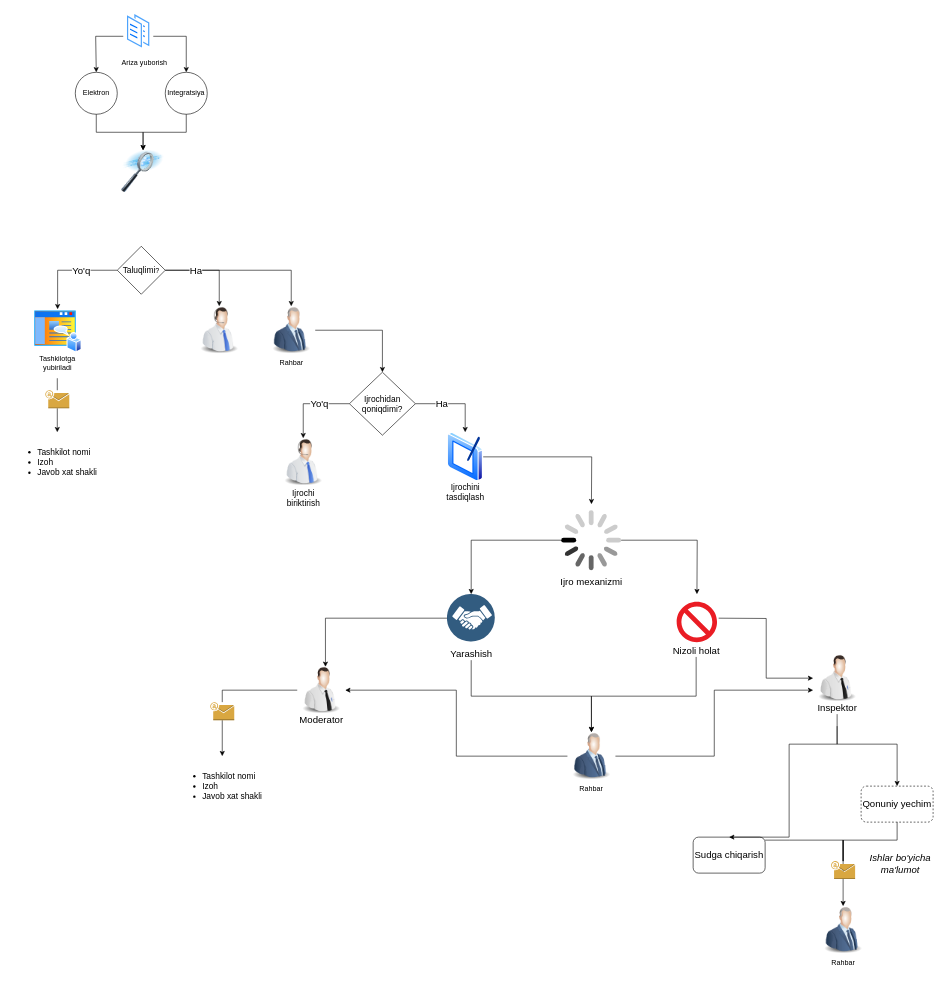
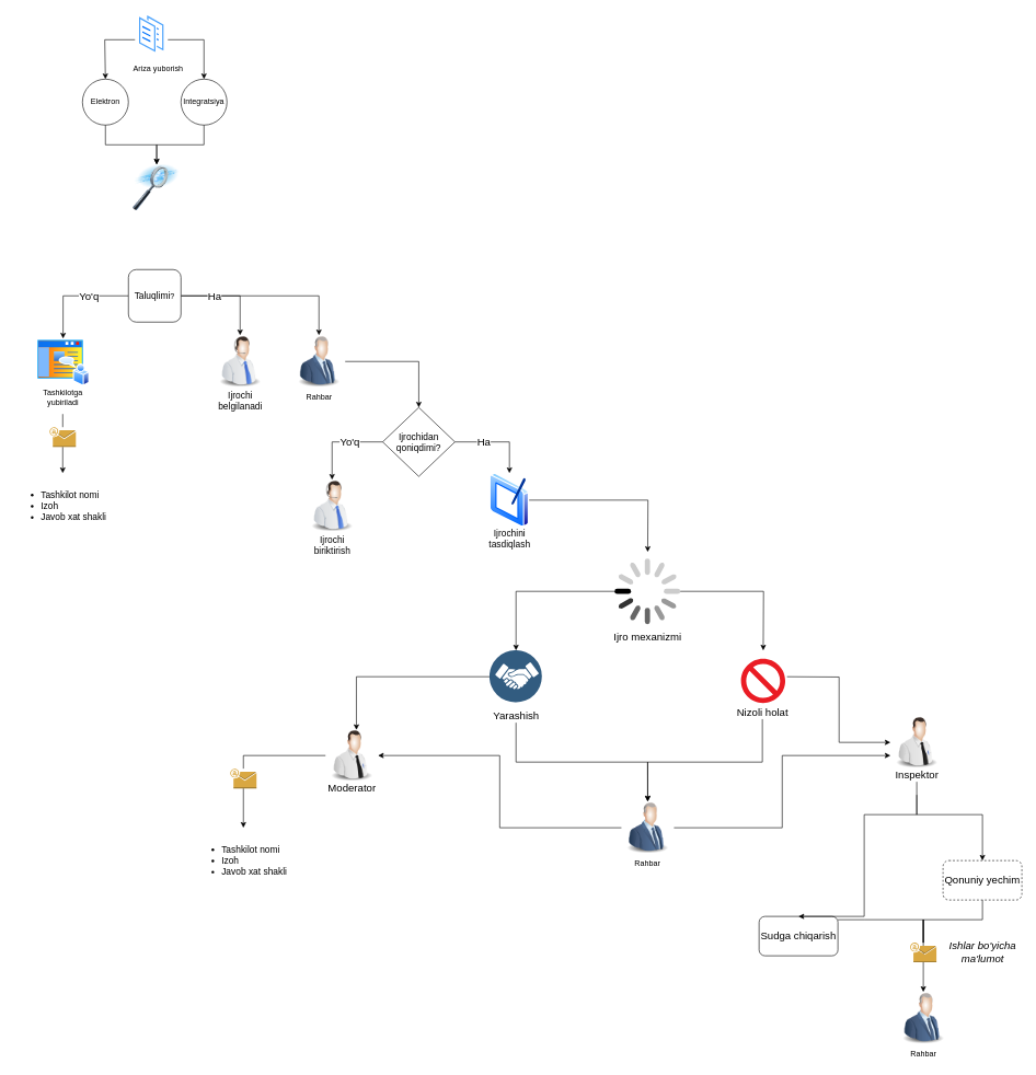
  <mxCell id="0" />
  <mxCell id="1" parent="0" />
  <mxCell id="2" value="" style="group" vertex="1" connectable="0" parent="1"><mxGeometry x="175" y="20" width="120" height="100" as="geometry" /></mxCell>
  <mxCell id="3" value="" style="aspect=fixed;perimeter=ellipsePerimeter;html=1;align=center;shadow=0;dashed=0;spacingTop=3;image;image=img/lib/active_directory/documents.svg;" vertex="1" parent="2"><mxGeometry x="34.667" width="41.25" height="62.5" as="geometry" /></mxCell>
  <mxCell id="4" value="Ariza yuborish" style="text;html=1;align=center;verticalAlign=middle;resizable=0;points=[];autosize=1;strokeColor=none;fillColor=none;" vertex="1" parent="2"><mxGeometry x="20" y="75" width="90" height="20" as="geometry" /></mxCell>
  <mxCell id="5" value="" style="group" vertex="1" connectable="0" parent="1"><mxGeometry x="125" y="120" width="220" height="70" as="geometry" /></mxCell>
  <mxCell id="6" value="Elektron" style="ellipse;whiteSpace=wrap;html=1;" vertex="1" parent="5"><mxGeometry width="70" height="70" as="geometry" /></mxCell>
  <mxCell id="7" value="Integratsiya" style="ellipse;whiteSpace=wrap;html=1;" vertex="1" parent="5"><mxGeometry x="150" width="70" height="70" as="geometry" /></mxCell>
  <mxCell id="8" style="edgeStyle=orthogonalEdgeStyle;rounded=0;orthogonalLoop=1;jettySize=auto;html=1;entryX=0.5;entryY=0;entryDx=0;entryDy=0;" edge="1" parent="1" target="6"><mxGeometry relative="1" as="geometry"><mxPoint x="205" y="60" as="sourcePoint" /><Array as="points"><mxPoint x="205" y="60" /><mxPoint x="159" y="60" /></Array></mxGeometry></mxCell>
  <mxCell id="9" style="edgeStyle=orthogonalEdgeStyle;rounded=0;orthogonalLoop=1;jettySize=auto;html=1;entryX=0.5;entryY=0;entryDx=0;entryDy=0;" edge="1" parent="1" target="7"><mxGeometry relative="1" as="geometry"><mxPoint x="315" y="130" as="targetPoint" /><mxPoint x="255" y="60" as="sourcePoint" /><Array as="points"><mxPoint x="310" y="60" /></Array></mxGeometry></mxCell>
  <mxCell id="10" value="" style="group" vertex="1" connectable="0" parent="1"><mxGeometry x="185" y="250" width="110" height="110" as="geometry" /></mxCell>
  <mxCell id="11" value="" style="image;html=1;image=img/lib/clip_art/computers/Data_Filtering_128x128.png" vertex="1" parent="10"><mxGeometry x="10" width="86" height="70" as="geometry" /></mxCell>
  <mxCell id="12" style="edgeStyle=orthogonalEdgeStyle;rounded=0;orthogonalLoop=1;jettySize=auto;html=1;entryX=0.5;entryY=0;entryDx=0;entryDy=0;" edge="1" parent="1" source="7" target="11"><mxGeometry relative="1" as="geometry"><Array as="points"><mxPoint x="310" y="220" /><mxPoint x="238" y="220" /></Array></mxGeometry></mxCell>
  <mxCell id="13" style="edgeStyle=orthogonalEdgeStyle;rounded=0;orthogonalLoop=1;jettySize=auto;html=1;entryX=0.5;entryY=0;entryDx=0;entryDy=0;" edge="1" parent="1" source="6" target="11"><mxGeometry relative="1" as="geometry"><Array as="points"><mxPoint x="160" y="220" /><mxPoint x="238" y="220" /></Array></mxGeometry></mxCell>
  <mxCell id="14" style="edgeStyle=orthogonalEdgeStyle;rounded=0;orthogonalLoop=1;jettySize=auto;html=1;entryX=0.5;entryY=0;entryDx=0;entryDy=0;" edge="1" parent="1" source="19" target="21"><mxGeometry relative="1" as="geometry" /></mxCell>
  <mxCell id="15" value="Yo'q" style="edgeLabel;html=1;align=center;verticalAlign=middle;resizable=0;points=[];fontSize=16;" vertex="1" connectable="0" parent="14"><mxGeometry x="0.404" y="1" relative="1" as="geometry"><mxPoint x="38" y="-16" as="offset" /></mxGeometry></mxCell>
  <mxCell id="16" style="edgeStyle=orthogonalEdgeStyle;rounded=0;orthogonalLoop=1;jettySize=auto;html=1;entryX=0.5;entryY=0;entryDx=0;entryDy=0;" edge="1" parent="1" source="19" target="24"><mxGeometry relative="1" as="geometry" /></mxCell>
  <mxCell id="17" style="edgeStyle=orthogonalEdgeStyle;rounded=0;orthogonalLoop=1;jettySize=auto;html=1;entryX=0.5;entryY=0;entryDx=0;entryDy=0;fontSize=14;" edge="1" parent="1" source="19" target="28"><mxGeometry relative="1" as="geometry" /></mxCell>
  <mxCell id="18" value="Ha" style="edgeLabel;html=1;align=center;verticalAlign=middle;resizable=0;points=[];fontSize=16;" vertex="1" connectable="0" parent="17"><mxGeometry x="-0.267" y="-3" relative="1" as="geometry"><mxPoint x="-5" y="-3" as="offset" /></mxGeometry></mxCell>
- <mxCell id="19" value="&lt;font style=&quot;font-size: 14px&quot;&gt;Taluqlimi&lt;/font&gt;?" style="rhombus;whiteSpace=wrap;html=1;" vertex="1" parent="1"><mxGeometry x="195" y="410" width="80" height="80" as="geometry" /></mxCell>
+ <mxCell id="19" value="&lt;font style=&quot;font-size: 14px&quot;&gt;Taluqlimi&lt;/font&gt;?" style="whiteSpace=wrap;html=1;rounded=1;" vertex="1" parent="1"><mxGeometry x="195" y="410" width="80" height="80" as="geometry" /></mxCell>
  <mxCell id="20" style="edgeStyle=orthogonalEdgeStyle;rounded=0;orthogonalLoop=1;jettySize=auto;html=1;entryX=0.5;entryY=0;entryDx=0;entryDy=0;fontSize=14;startArrow=none;" edge="1" parent="1" source="30" target="29"><mxGeometry relative="1" as="geometry"><mxPoint x="95" y="630" as="sourcePoint" /></mxGeometry></mxCell>
  <mxCell id="21" value="" style="aspect=fixed;perimeter=ellipsePerimeter;html=1;align=center;shadow=0;dashed=0;spacingTop=3;image;image=img/lib/active_directory/home_page.svg;" vertex="1" parent="1"><mxGeometry x="55" y="515" width="81.11" height="73" as="geometry" /></mxCell>
  <mxCell id="22" value="Tashkilotga &lt;br&gt;yubiriladi" style="text;html=1;align=center;verticalAlign=middle;resizable=0;points=[];autosize=1;strokeColor=none;fillColor=none;" vertex="1" parent="1"><mxGeometry x="55" y="590" width="80" height="30" as="geometry" /></mxCell>
  <mxCell id="23" value="" style="group" vertex="1" connectable="0" parent="1"><mxGeometry x="445" y="510" width="80" height="105" as="geometry" /></mxCell>
  <mxCell id="24" value="" style="image;html=1;image=img/lib/clip_art/people/Suit_Man_Blue_128x128.png" vertex="1" parent="23"><mxGeometry width="80" height="80" as="geometry" /></mxCell>
  <mxCell id="25" value="Rahbar" style="text;html=1;align=center;verticalAlign=middle;resizable=0;points=[];autosize=1;strokeColor=none;fillColor=none;" vertex="1" parent="23"><mxGeometry x="15" y="85" width="50" height="20" as="geometry" /></mxCell>
  <mxCell id="26" value="" style="group" vertex="1" connectable="0" parent="1"><mxGeometry x="325" y="510" width="80" height="120" as="geometry" /></mxCell>
+ <mxCell id="27" value="Ijrochi &lt;br&gt;belgilanadi" style="text;html=1;align=center;verticalAlign=middle;resizable=0;points=[];autosize=1;strokeColor=none;fillColor=none;fontSize=14;" vertex="1" parent="26"><mxGeometry y="80" width="80" height="40" as="geometry" /></mxCell>
  <mxCell id="28" value="" style="image;html=1;image=img/lib/clip_art/people/Telesales_Man_128x128.png;fontSize=14;" vertex="1" parent="26"><mxGeometry width="80" height="80" as="geometry" /></mxCell>
  <mxCell id="29" value="&lt;ul&gt;&lt;li&gt;Tashkilot nomi&lt;/li&gt;&lt;li&gt;&lt;span&gt;Izoh&lt;/span&gt;&lt;/li&gt;&lt;li&gt;&lt;span&gt;Javob xat shakli&lt;/span&gt;&lt;br&gt;&lt;/li&gt;&lt;/ul&gt;" style="text;strokeColor=none;fillColor=none;html=1;whiteSpace=wrap;verticalAlign=middle;overflow=hidden;fontSize=14;" vertex="1" parent="1"><mxGeometry x="20" y="720" width="150" height="100" as="geometry" /></mxCell>
  <mxCell id="30" value="" style="outlineConnect=0;dashed=0;verticalLabelPosition=bottom;verticalAlign=top;align=center;html=1;shape=mxgraph.aws3.email;fillColor=#D9A741;gradientColor=none;fontSize=14;" vertex="1" parent="1"><mxGeometry x="75" y="650" width="40" height="30" as="geometry" /></mxCell>
  <mxCell id="31" value="" style="edgeStyle=orthogonalEdgeStyle;rounded=0;orthogonalLoop=1;jettySize=auto;html=1;entryX=0.5;entryY=0;entryDx=0;entryDy=0;fontSize=14;endArrow=none;" edge="1" parent="1" target="30"><mxGeometry relative="1" as="geometry"><mxPoint x="95" y="630" as="sourcePoint" /><mxPoint x="95" y="720" as="targetPoint" /></mxGeometry></mxCell>
  <mxCell id="32" style="edgeStyle=orthogonalEdgeStyle;rounded=0;orthogonalLoop=1;jettySize=auto;html=1;entryX=0.5;entryY=0;entryDx=0;entryDy=0;fontSize=14;" edge="1" parent="1" source="36" target="41"><mxGeometry relative="1" as="geometry" /></mxCell>
  <mxCell id="33" value="Ha" style="edgeLabel;html=1;align=center;verticalAlign=middle;resizable=0;points=[];fontSize=16;" vertex="1" connectable="0" parent="32"><mxGeometry x="-0.556" y="-1" relative="1" as="geometry"><mxPoint x="14" y="-1" as="offset" /></mxGeometry></mxCell>
  <mxCell id="34" style="edgeStyle=orthogonalEdgeStyle;rounded=0;orthogonalLoop=1;jettySize=auto;html=1;entryX=0.5;entryY=0;entryDx=0;entryDy=0;fontSize=14;" edge="1" parent="1" source="36" target="39"><mxGeometry relative="1" as="geometry" /></mxCell>
  <mxCell id="35" value="Yo'q" style="edgeLabel;html=1;align=center;verticalAlign=middle;resizable=0;points=[];fontSize=16;" vertex="1" connectable="0" parent="34"><mxGeometry x="-0.242" relative="1" as="geometry"><mxPoint as="offset" /></mxGeometry></mxCell>
  <mxCell id="36" value="Ijrochidan qoniqdimi?" style="rhombus;whiteSpace=wrap;html=1;fontSize=14;" vertex="1" parent="1"><mxGeometry x="582" y="620" width="110" height="105" as="geometry" /></mxCell>
  <mxCell id="37" value="" style="group" vertex="1" connectable="0" parent="1"><mxGeometry x="465" y="730" width="80" height="120" as="geometry" /></mxCell>
  <mxCell id="38" value="Ijrochi &lt;br&gt;biriktirish" style="text;html=1;align=center;verticalAlign=middle;resizable=0;points=[];autosize=1;strokeColor=none;fillColor=none;fontSize=14;" vertex="1" parent="37"><mxGeometry x="5" y="80" width="70" height="40" as="geometry" /></mxCell>
  <mxCell id="39" value="" style="image;html=1;image=img/lib/clip_art/people/Telesales_Man_128x128.png;fontSize=14;" vertex="1" parent="37"><mxGeometry width="80" height="80" as="geometry" /></mxCell>
  <mxCell id="40" value="" style="group" vertex="1" connectable="0" parent="1"><mxGeometry x="735" y="720" width="80" height="120" as="geometry" /></mxCell>
  <mxCell id="41" value="" style="aspect=fixed;perimeter=ellipsePerimeter;html=1;align=center;shadow=0;dashed=0;spacingTop=3;image;image=img/lib/active_directory/tablet_pc.svg;fontSize=14;" vertex="1" parent="40"><mxGeometry x="10" width="60" height="82.19" as="geometry" /></mxCell>
  <mxCell id="42" value="Ijrochini&lt;br&gt;tasdiqlash" style="text;html=1;align=center;verticalAlign=middle;resizable=0;points=[];autosize=1;strokeColor=none;fillColor=none;fontSize=14;" vertex="1" parent="40"><mxGeometry y="80" width="80" height="40" as="geometry" /></mxCell>
  <mxCell id="43" style="edgeStyle=orthogonalEdgeStyle;rounded=0;orthogonalLoop=1;jettySize=auto;html=1;entryX=0.5;entryY=0;entryDx=0;entryDy=0;fontSize=14;" edge="1" parent="1" source="24" target="36"><mxGeometry relative="1" as="geometry" /></mxCell>
  <mxCell id="44" value="" style="group" vertex="1" connectable="0" parent="1"><mxGeometry x="925" y="840" width="120.88" height="150" as="geometry" /></mxCell>
  <mxCell id="45" value="Ijro mexanizmi&lt;br&gt;" style="text;html=1;align=center;verticalAlign=middle;resizable=0;points=[];autosize=1;strokeColor=none;fillColor=none;fontSize=16;" vertex="1" parent="44"><mxGeometry y="120" width="120" height="20" as="geometry" /></mxCell>
  <mxCell id="46" value="" style="html=1;verticalLabelPosition=bottom;labelBackgroundColor=#ffffff;verticalAlign=top;shadow=0;dashed=0;strokeWidth=2;shape=mxgraph.ios7.misc.loading_circle;fontSize=16;" vertex="1" parent="44"><mxGeometry x="10" y="10" width="100" height="100" as="geometry" /></mxCell>
  <mxCell id="47" style="edgeStyle=orthogonalEdgeStyle;rounded=0;orthogonalLoop=1;jettySize=auto;html=1;fontSize=16;" edge="1" parent="1" source="41"><mxGeometry relative="1" as="geometry"><mxPoint x="985.44" y="840" as="targetPoint" /></mxGeometry></mxCell>
  <mxCell id="48" value="" style="group" vertex="1" connectable="0" parent="1"><mxGeometry x="945.44" y="1220" width="80" height="105" as="geometry" /></mxCell>
  <mxCell id="49" value="" style="image;html=1;image=img/lib/clip_art/people/Suit_Man_Blue_128x128.png" vertex="1" parent="48"><mxGeometry width="80" height="80" as="geometry" /></mxCell>
  <mxCell id="50" value="Rahbar" style="text;html=1;align=center;verticalAlign=middle;resizable=0;points=[];autosize=1;strokeColor=none;fillColor=none;" vertex="1" parent="48"><mxGeometry x="15" y="85" width="50" height="20" as="geometry" /></mxCell>
  <mxCell id="51" style="edgeStyle=orthogonalEdgeStyle;rounded=0;orthogonalLoop=1;jettySize=auto;html=1;entryX=0.5;entryY=0;entryDx=0;entryDy=0;fontSize=16;" edge="1" parent="1" source="46" target="54"><mxGeometry relative="1" as="geometry" /></mxCell>
  <mxCell id="52" style="edgeStyle=orthogonalEdgeStyle;rounded=0;orthogonalLoop=1;jettySize=auto;html=1;fontSize=16;" edge="1" parent="1" source="46"><mxGeometry relative="1" as="geometry"><mxPoint x="1161.3" y="990" as="targetPoint" /></mxGeometry></mxCell>
  <mxCell id="53" value="" style="group" vertex="1" connectable="0" parent="1"><mxGeometry x="745" y="990" width="85" height="110" as="geometry" /></mxCell>
  <mxCell id="54" value="" style="aspect=fixed;perimeter=ellipsePerimeter;html=1;align=center;shadow=0;dashed=0;fontColor=#4277BB;labelBackgroundColor=#ffffff;fontSize=12;spacingTop=3;image;image=img/lib/ibm/blockchain/membership_services_provider_api.svg;" vertex="1" parent="53"><mxGeometry width="80" height="80" as="geometry" /></mxCell>
  <mxCell id="55" value="Yarashish" style="text;html=1;align=center;verticalAlign=middle;resizable=0;points=[];autosize=1;strokeColor=none;fillColor=none;fontSize=16;" vertex="1" parent="53"><mxGeometry x="-5" y="90" width="90" height="20" as="geometry" /></mxCell>
  <mxCell id="56" value="" style="group" vertex="1" connectable="0" parent="1"><mxGeometry x="1105" y="990" width="110" height="110" as="geometry" /></mxCell>
  <mxCell id="57" value="Nizoli holat" style="text;html=1;align=center;verticalAlign=middle;resizable=0;points=[];autosize=1;strokeColor=none;fillColor=none;fontSize=16;" vertex="1" parent="56"><mxGeometry x="10" y="84.615" width="90" height="20" as="geometry" /></mxCell>
  <mxCell id="58" value="" style="sketch=0;aspect=fixed;pointerEvents=1;shadow=0;dashed=0;html=1;strokeColor=none;labelPosition=center;verticalLabelPosition=bottom;verticalAlign=top;align=center;shape=mxgraph.mscae.enterprise.not_allowed;fillColor=#EA1C24;fontSize=16;" vertex="1" parent="56"><mxGeometry x="22.5" y="12.69" width="67.31" height="67.31" as="geometry" /></mxCell>
  <mxCell id="59" value="&lt;ul&gt;&lt;li&gt;Tashkilot nomi&lt;/li&gt;&lt;li&gt;&lt;span&gt;Izoh&lt;/span&gt;&lt;/li&gt;&lt;li&gt;&lt;span&gt;Javob xat shakli&lt;/span&gt;&lt;br&gt;&lt;/li&gt;&lt;/ul&gt;" style="text;strokeColor=none;fillColor=none;html=1;whiteSpace=wrap;verticalAlign=middle;overflow=hidden;fontSize=14;" vertex="1" parent="1"><mxGeometry x="295" y="1260" width="150" height="100" as="geometry" /></mxCell>
  <mxCell id="60" style="edgeStyle=orthogonalEdgeStyle;rounded=0;orthogonalLoop=1;jettySize=auto;html=1;entryX=0.5;entryY=0;entryDx=0;entryDy=0;fontSize=16;" edge="1" parent="1" source="57" target="49"><mxGeometry relative="1" as="geometry"><Array as="points"><mxPoint x="1160" y="1160" /><mxPoint x="985" y="1160" /></Array></mxGeometry></mxCell>
  <mxCell id="61" style="edgeStyle=orthogonalEdgeStyle;rounded=0;orthogonalLoop=1;jettySize=auto;html=1;fontSize=16;entryX=0.5;entryY=0;entryDx=0;entryDy=0;" edge="1" parent="1" source="55" target="49"><mxGeometry relative="1" as="geometry"><mxPoint x="985" y="1180" as="targetPoint" /><Array as="points"><mxPoint x="785" y="1160" /><mxPoint x="985" y="1160" /></Array></mxGeometry></mxCell>
  <mxCell id="62" value="" style="group" vertex="1" connectable="0" parent="1"><mxGeometry x="1355" y="1090" width="80" height="100" as="geometry" /></mxCell>
  <mxCell id="63" value="" style="image;html=1;image=img/lib/clip_art/people/Tech_Man_128x128.png;fontSize=16;" vertex="1" parent="62"><mxGeometry width="80" height="80" as="geometry" /></mxCell>
  <mxCell id="64" value="Inspektor" style="text;html=1;align=center;verticalAlign=middle;resizable=0;points=[];autosize=1;strokeColor=none;fillColor=none;fontSize=16;" vertex="1" parent="62"><mxGeometry y="80" width="80" height="20" as="geometry" /></mxCell>
  <mxCell id="65" style="edgeStyle=orthogonalEdgeStyle;rounded=0;orthogonalLoop=1;jettySize=auto;html=1;entryX=0;entryY=0.5;entryDx=0;entryDy=0;fontSize=16;" edge="1" parent="1" target="63"><mxGeometry relative="1" as="geometry"><mxPoint x="1197.5" y="1030" as="sourcePoint" /></mxGeometry></mxCell>
  <mxCell id="66" value="" style="group" vertex="1" connectable="0" parent="1"><mxGeometry x="495" y="1110" width="85" height="100" as="geometry" /></mxCell>
  <mxCell id="67" value="" style="image;html=1;image=img/lib/clip_art/people/Tech_Man_128x128.png;fontSize=16;" vertex="1" parent="66"><mxGeometry width="80" height="80" as="geometry" /></mxCell>
  <mxCell id="68" value="Moderator" style="text;html=1;align=center;verticalAlign=middle;resizable=0;points=[];autosize=1;strokeColor=none;fillColor=none;fontSize=16;" vertex="1" parent="66"><mxGeometry x="-5" y="80" width="90" height="20" as="geometry" /></mxCell>
  <mxCell id="69" style="edgeStyle=orthogonalEdgeStyle;rounded=0;orthogonalLoop=1;jettySize=auto;html=1;entryX=0.588;entryY=0.013;entryDx=0;entryDy=0;entryPerimeter=0;fontSize=16;" edge="1" parent="1" source="54" target="67"><mxGeometry relative="1" as="geometry" /></mxCell>
  <mxCell id="70" style="edgeStyle=orthogonalEdgeStyle;rounded=0;orthogonalLoop=1;jettySize=auto;html=1;entryX=1;entryY=0.5;entryDx=0;entryDy=0;fontSize=16;" edge="1" parent="1" source="49" target="67"><mxGeometry relative="1" as="geometry" /></mxCell>
  <mxCell id="71" style="edgeStyle=orthogonalEdgeStyle;rounded=0;orthogonalLoop=1;jettySize=auto;html=1;entryX=0.5;entryY=0;entryDx=0;entryDy=0;fontSize=16;startArrow=none;" edge="1" parent="1" source="72" target="59"><mxGeometry relative="1" as="geometry" /></mxCell>
  <mxCell id="72" value="" style="outlineConnect=0;dashed=0;verticalLabelPosition=bottom;verticalAlign=top;align=center;html=1;shape=mxgraph.aws3.email;fillColor=#D9A741;gradientColor=none;fontSize=14;" vertex="1" parent="1"><mxGeometry x="350" y="1170" width="40" height="30" as="geometry" /></mxCell>
  <mxCell id="73" value="" style="edgeStyle=orthogonalEdgeStyle;rounded=0;orthogonalLoop=1;jettySize=auto;html=1;entryX=0.5;entryY=0;entryDx=0;entryDy=0;fontSize=16;endArrow=none;" edge="1" parent="1" source="67" target="72"><mxGeometry relative="1" as="geometry"><mxPoint x="495" y="1150" as="sourcePoint" /><mxPoint x="370" y="1260" as="targetPoint" /></mxGeometry></mxCell>
  <mxCell id="74" style="edgeStyle=orthogonalEdgeStyle;rounded=0;orthogonalLoop=1;jettySize=auto;html=1;entryX=0;entryY=0.75;entryDx=0;entryDy=0;fontSize=16;" edge="1" parent="1" source="49" target="63"><mxGeometry relative="1" as="geometry" /></mxCell>
  <mxCell id="75" style="edgeStyle=orthogonalEdgeStyle;rounded=0;orthogonalLoop=1;jettySize=auto;html=1;entryX=0.5;entryY=0;entryDx=0;entryDy=0;fontSize=16;startArrow=none;" edge="1" parent="1" source="85" target="81"><mxGeometry relative="1" as="geometry"><Array as="points"><mxPoint x="1405" y="1400" /><mxPoint x="1405" y="1510" /></Array></mxGeometry></mxCell>
  <mxCell id="76" value="Qonuniy yechim" style="rounded=1;whiteSpace=wrap;html=1;fontSize=16;dashed=1;" vertex="1" parent="1"><mxGeometry x="1435" y="1310" width="120" height="60" as="geometry" /></mxCell>
  <mxCell id="77" value="Sudga chiqarish" style="rounded=1;whiteSpace=wrap;html=1;fontSize=16;" vertex="1" parent="1"><mxGeometry x="1155" y="1395" width="120" height="60" as="geometry" /></mxCell>
  <mxCell id="78" style="edgeStyle=orthogonalEdgeStyle;rounded=0;orthogonalLoop=1;jettySize=auto;html=1;entryX=0.5;entryY=0;entryDx=0;entryDy=0;fontSize=16;" edge="1" parent="1" target="77"><mxGeometry relative="1" as="geometry"><mxPoint x="1395" y="1190" as="sourcePoint" /><Array as="points"><mxPoint x="1395" y="1240" /><mxPoint x="1315" y="1240" /></Array></mxGeometry></mxCell>
  <mxCell id="79" style="edgeStyle=orthogonalEdgeStyle;rounded=0;orthogonalLoop=1;jettySize=auto;html=1;entryX=0.5;entryY=0;entryDx=0;entryDy=0;fontSize=16;" edge="1" parent="1" target="76"><mxGeometry relative="1" as="geometry"><mxPoint x="1395" y="1210" as="sourcePoint" /><Array as="points"><mxPoint x="1395" y="1240" /><mxPoint x="1495" y="1240" /></Array></mxGeometry></mxCell>
  <mxCell id="80" value="" style="group" vertex="1" connectable="0" parent="1"><mxGeometry x="1365" y="1510" width="80" height="105" as="geometry" /></mxCell>
  <mxCell id="81" value="" style="image;html=1;image=img/lib/clip_art/people/Suit_Man_Blue_128x128.png" vertex="1" parent="80"><mxGeometry width="80" height="80" as="geometry" /></mxCell>
  <mxCell id="82" value="Rahbar" style="text;html=1;align=center;verticalAlign=middle;resizable=0;points=[];autosize=1;strokeColor=none;fillColor=none;" vertex="1" parent="80"><mxGeometry x="15" y="85" width="50" height="20" as="geometry" /></mxCell>
  <mxCell id="83" value="" style="edgeStyle=orthogonalEdgeStyle;rounded=0;orthogonalLoop=1;jettySize=auto;html=1;entryX=0.5;entryY=0;entryDx=0;entryDy=0;fontSize=16;endArrow=none;" edge="1" parent="1" source="77" target="85"><mxGeometry relative="1" as="geometry"><mxPoint x="1315" y="1370" as="sourcePoint" /><mxPoint x="1405" y="1510" as="targetPoint" /><Array as="points"><mxPoint x="1315" y="1400" /><mxPoint x="1405" y="1400" /></Array></mxGeometry></mxCell>
- <mxCell id="84" value="&lt;i&gt;Ishlar bo'yicha &lt;br&gt;ma'lumot&lt;/i&gt;" style="text;html=1;align=center;verticalAlign=middle;resizable=0;points=[];autosize=1;strokeColor=none;fillColor=none;fontSize=16;" vertex="1" parent="1"><mxGeometry x="1440" y="1420" width="120" height="40" as="geometry" /></mxCell>
+ <mxCell id="84" value="&lt;i&gt;Ishlar bo'yicha &lt;br&gt;ma'lumot&lt;/i&gt;" style="text;html=1;align=center;verticalAlign=middle;resizable=0;points=[];autosize=1;strokeColor=none;fillColor=none;fontSize=16;" vertex="1" parent="1"><mxGeometry x="1435" y="1430" width="120" height="40" as="geometry" /></mxCell>
  <mxCell id="85" value="" style="outlineConnect=0;dashed=0;verticalLabelPosition=bottom;verticalAlign=top;align=center;html=1;shape=mxgraph.aws3.email;fillColor=#D9A741;gradientColor=none;fontSize=14;" vertex="1" parent="1"><mxGeometry x="1385" y="1435" width="40" height="30" as="geometry" /></mxCell>
  <mxCell id="86" value="" style="edgeStyle=orthogonalEdgeStyle;rounded=0;orthogonalLoop=1;jettySize=auto;html=1;entryX=0.5;entryY=0;entryDx=0;entryDy=0;fontSize=16;endArrow=none;" edge="1" parent="1" source="76" target="85"><mxGeometry relative="1" as="geometry"><mxPoint x="1495" y="1370" as="sourcePoint" /><mxPoint x="1405" y="1510" as="targetPoint" /><Array as="points"><mxPoint x="1495" y="1400" /></Array></mxGeometry></mxCell>
